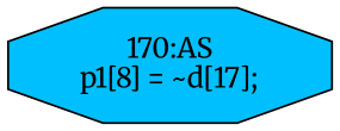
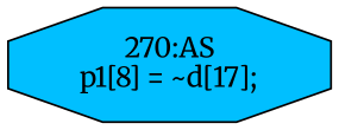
  strict digraph {
    fontname=Merriweather
-   n1 [ast="<pyverilog.vparser.ast.Assign object at 0x7f40783b4a10>" def_var="['p1']" fillcolor=deepskyblue label="170:AS\np1[8] = ~d[17];" statements="[]" style=filled typ=Assign use_var="['d']" shape=octagon fontname=Merriweather]
+   n1 [ast="<pyverilog.vparser.ast.Assign object at 0x7f40783b4a10>" def_var="['p1']" fillcolor=deepskyblue label="270:AS\np1[8] = ~d[17];" statements="[]" style=filled typ=Assign use_var="['d']" shape=octagon fontname=Merriweather]
  }
